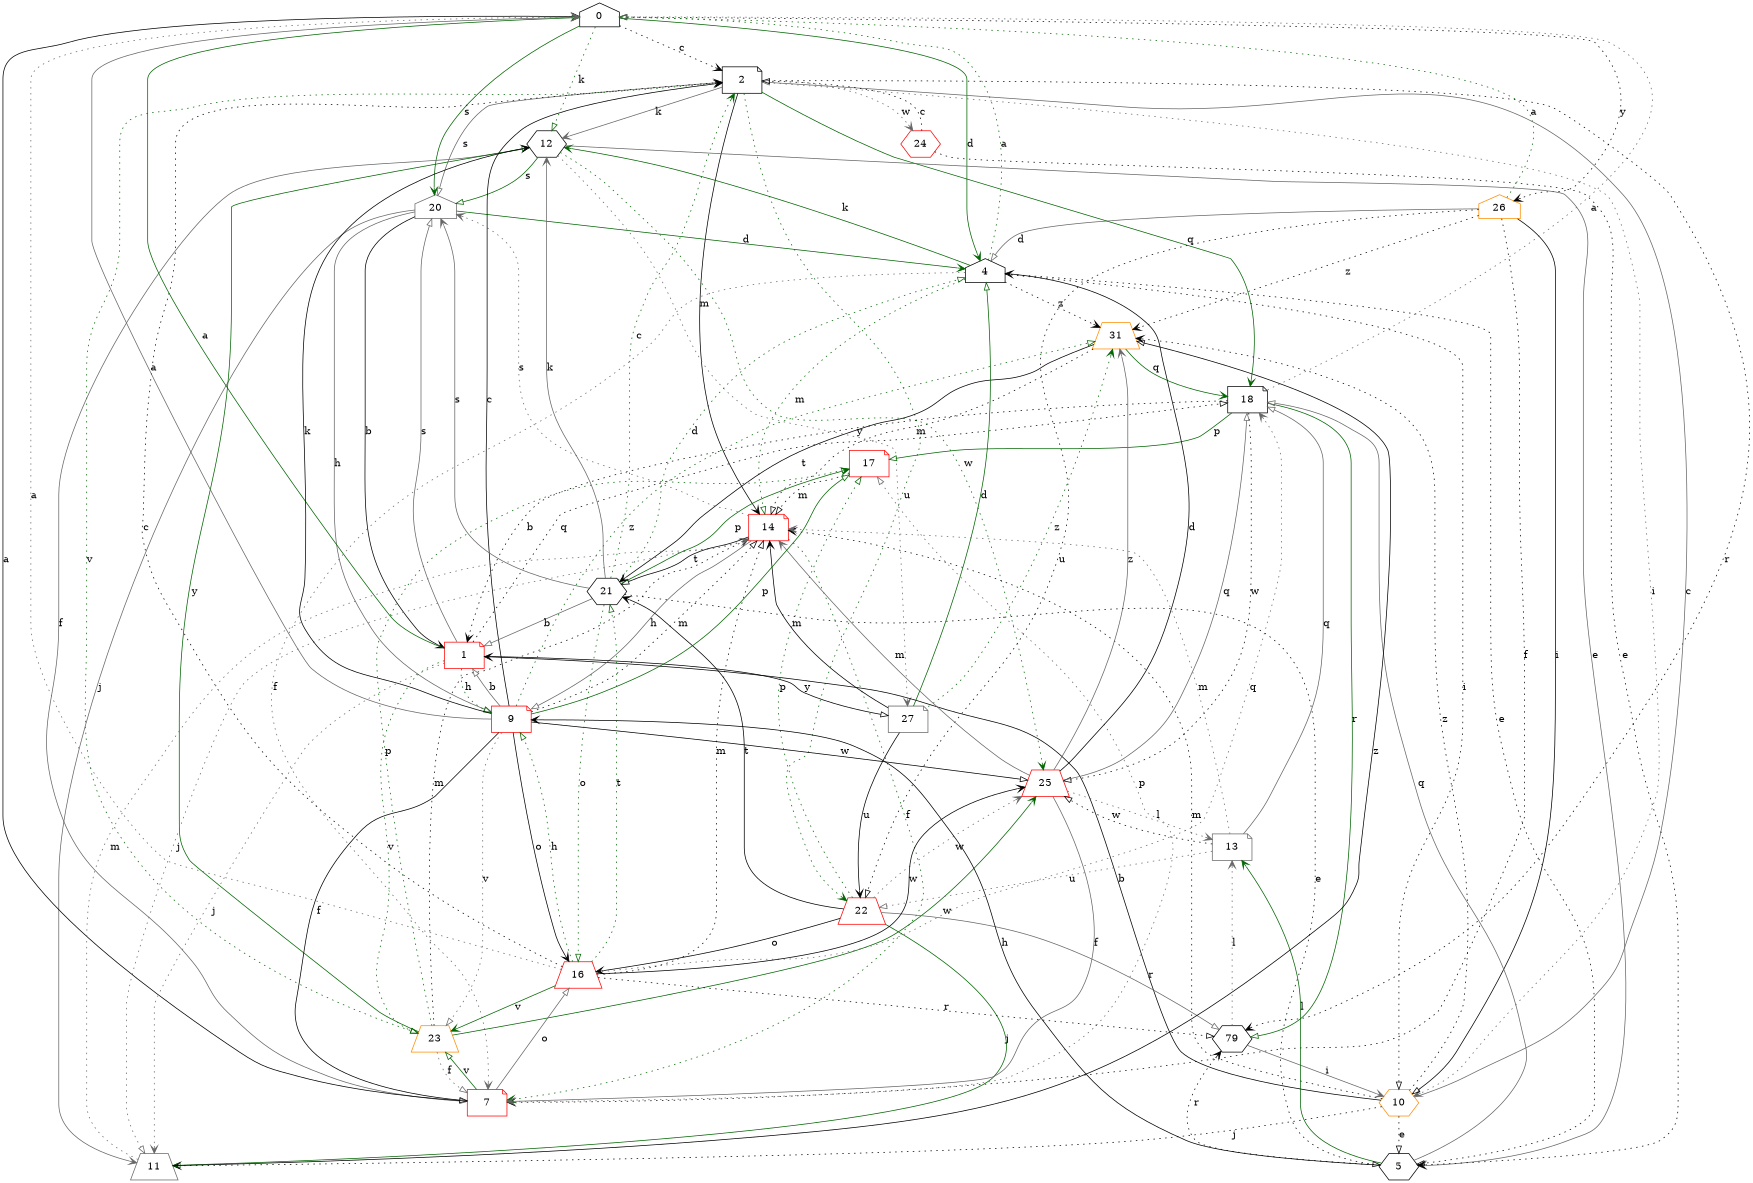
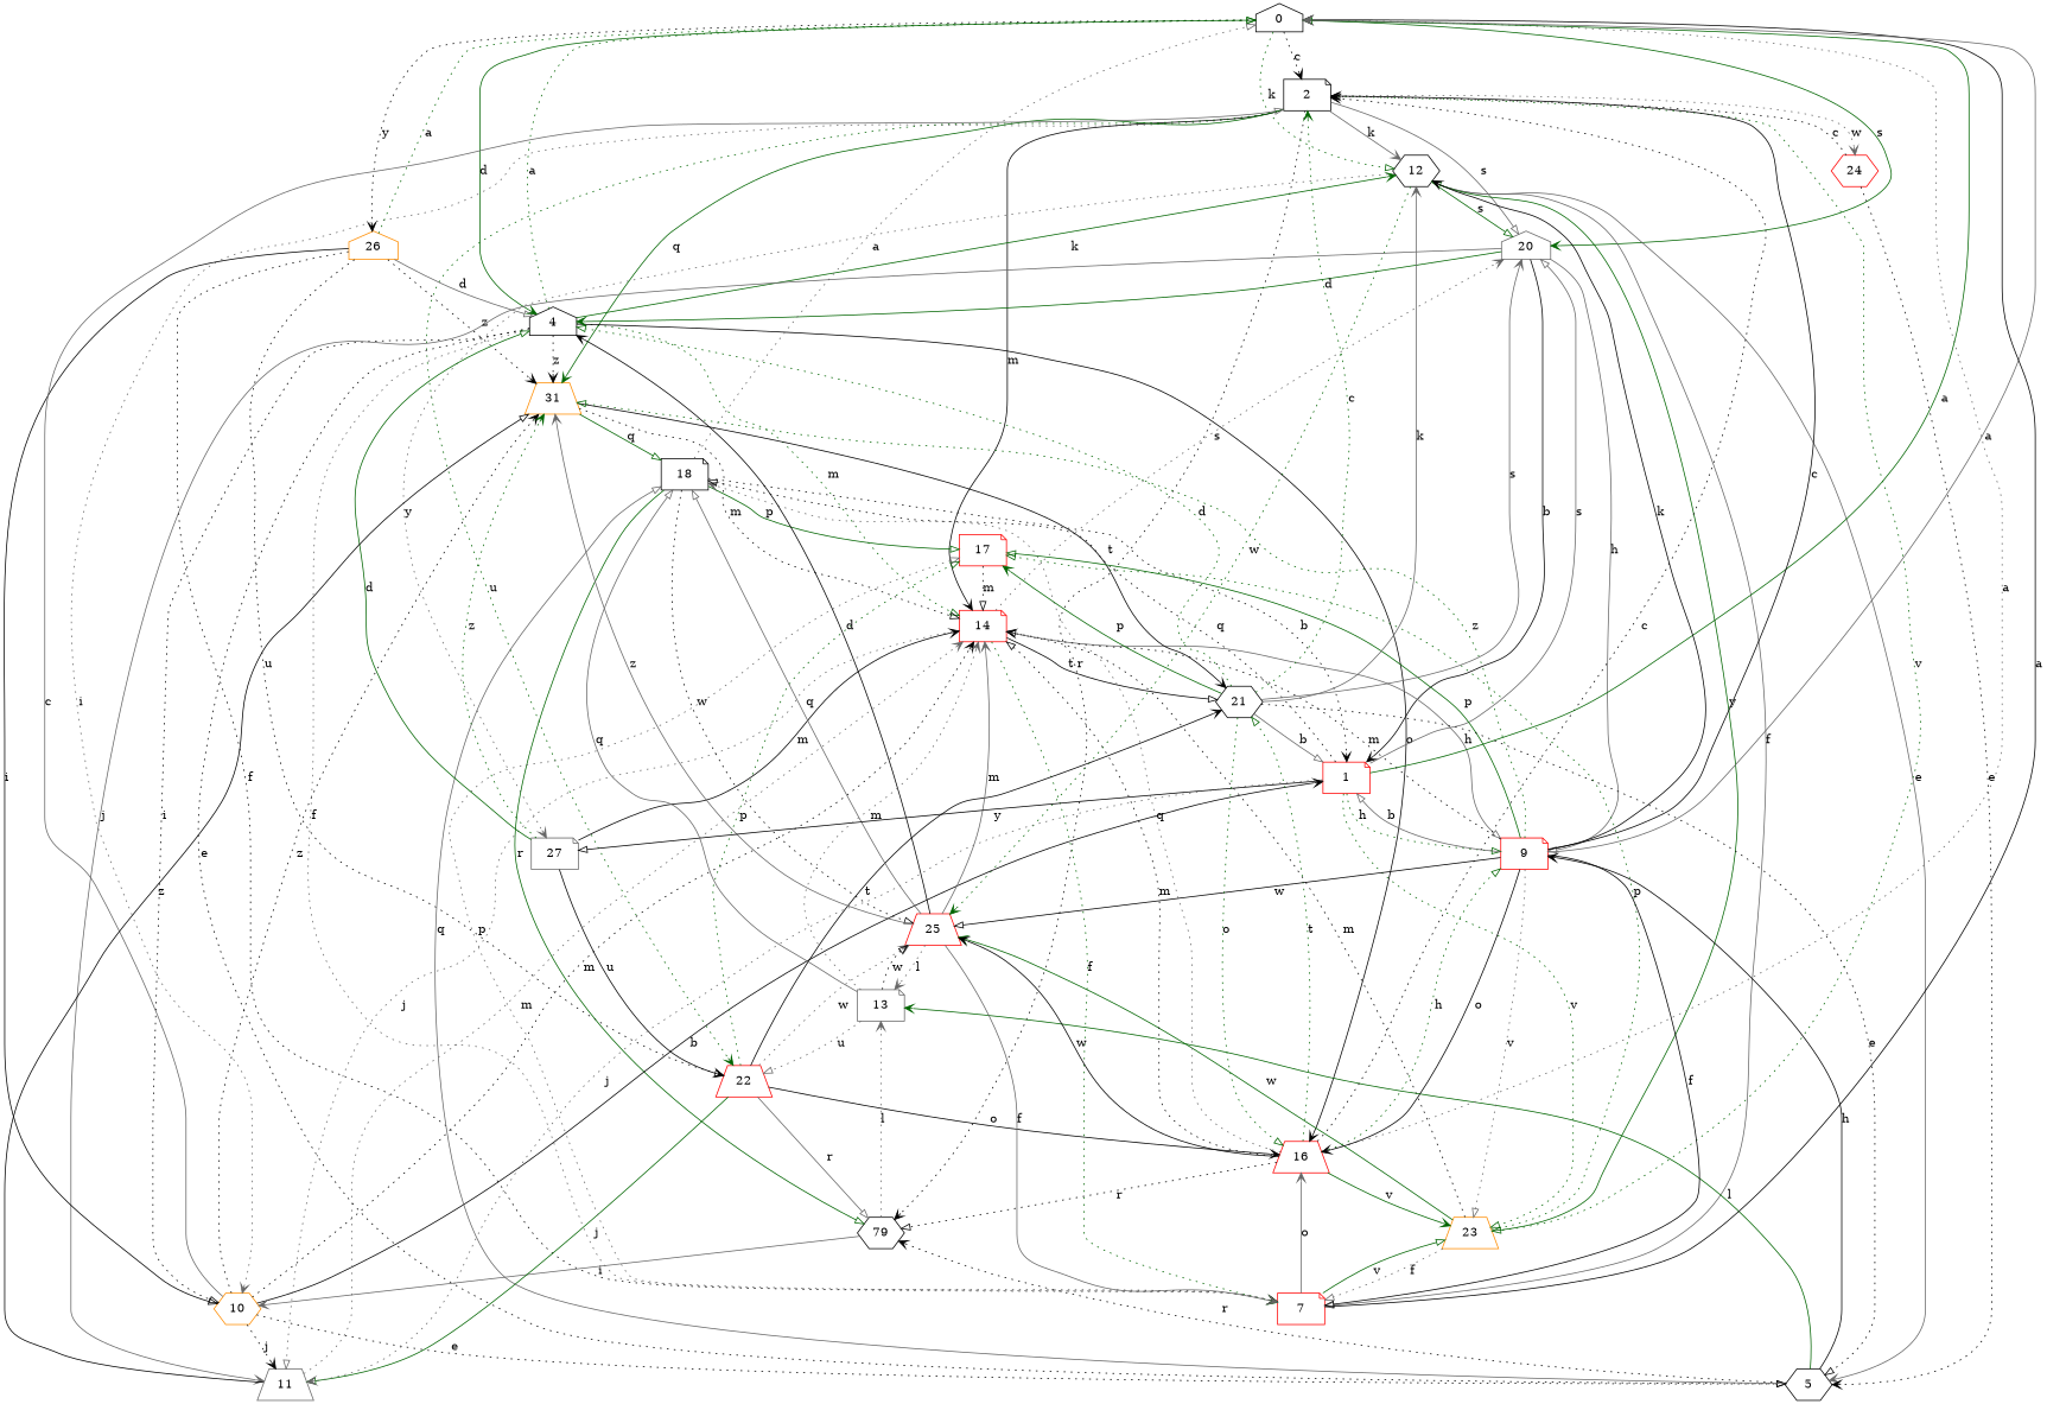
  strict digraph {
    node [color=red shape=note]
    edge [arrowhead=vee color=black style=dotted]
    0 [color=black shape=house]
    2 [color=black]
    4 [color=black shape=house]
    12 [color=black shape=hexagon]
    20 [color=gray40 shape=house]
    26 [color=darkorange shape=house]
    18 [color=black]
    23 [color=darkorange shape=trapezium]
    10 [color=darkorange shape=hexagon]
    14
    n11 [color=black label=79 shape=hexagon]
    22 [shape=trapezium]
    24 [shape=hexagon]
    5 [color=black shape=hexagon]
    7
    16 [shape=trapezium]
    31 [color=darkorange shape=trapezium]
    27 [color=gray40]
    25 [shape=trapezium]
    1
    9
    11 [color=gray40 shape=trapezium]
    17
    21 [color=black shape=hexagon]
    13 [color=gray40]
    0 -> 2 [label=c]
    0 -> 4 [color=darkgreen label=d style=solid]
    0 -> 12 [arrowhead=onormal color=darkgreen label=k]
    0 -> 20 [color=darkgreen label=s style=solid]
    0 -> 26 [label=y]
    2 -> 12 [color=gray40 label=k style=solid]
    2 -> 20 [arrowhead=onormal color=gray40 label=s style=solid]
-   2 -> 18 [color=darkgreen label=q style=solid]
+   2 -> 31 [color=darkgreen label=q style=solid]
    2 -> 23 [arrowhead=onormal color=darkgreen label=v]
    2 -> 10 [color=gray40 label=i]
    2 -> 14 [label=m style=solid]
    2 -> n11 [label=r]
    2 -> 22 [color=darkgreen label=u]
    2 -> 24 [color=gray40 label=w]
    4 -> 0 [arrowhead=onormal color=darkgreen label=a]
    4 -> 12 [color=darkgreen label=k style=solid]
    4 -> 10 [arrowhead=onormal label=i]
    4 -> 14 [arrowhead=onormal color=darkgreen label=m]
    4 -> 5 [arrowhead=onormal label=e]
    4 -> 7 [color=gray40 label=f]
+   4 -> 16 [label=o style=solid]
    4 -> 31 [label=z]
    12 -> 20 [arrowhead=onormal color=darkgreen label=s style=solid]
    12 -> 5 [color=gray40 label=e style=solid]
    12 -> 7 [arrowhead=onormal color=gray40 label=f style=solid]
    12 -> 27 [color=gray40 label=y]
    12 -> 25 [color=darkgreen label=w]
    20 -> 4 [color=darkgreen label=d style=solid]
    20 -> 1 [label=b style=solid]
    20 -> 9 [arrowhead=onormal color=gray40 label=h style=solid]
    20 -> 11 [color=gray40 label=j style=solid]
    26 -> 0 [arrowhead=onormal color=darkgreen label=a]
    26 -> 4 [arrowhead=onormal color=gray40 label=d style=solid]
    26 -> 10 [arrowhead=onormal label=i style=solid]
    26 -> 22 [arrowhead=onormal label=u]
    26 -> 7 [label=f]
    26 -> 31 [label=z]
    18 -> 0 [arrowhead=onormal color=gray40 label=a]
    18 -> n11 [arrowhead=onormal color=darkgreen label=r style=solid]
    18 -> 25 [arrowhead=onormal label=w]
    18 -> 1 [label=b]
    18 -> 17 [arrowhead=onormal color=darkgreen label=p style=solid]
    23 -> 12 [arrowhead=onormal color=darkgreen label=y style=solid]
    23 -> 14 [label=m]
    23 -> 7 [arrowhead=onormal color=gray40 label=f]
    23 -> 25 [color=darkgreen label=w style=solid]
    23 -> 17 [arrowhead=onormal color=darkgreen label=p]
    10 -> 2 [arrowhead=onormal color=gray40 label=c style=solid]
    10 -> 14 [label=m]
    10 -> 5 [arrowhead=onormal label=e]
    10 -> 31 [label=z]
    10 -> 1 [label=b style=solid]
    10 -> 11 [label=j]
    14 -> 20 [color=gray40 label=s]
    14 -> 7 [color=darkgreen label=f]
    14 -> 9 [arrowhead=onormal color=gray40 label=h style=solid]
    14 -> 11 [arrowhead=onormal color=gray40 label=j]
    14 -> 21 [arrowhead=onormal label=t style=solid]
    n11 -> 10 [color=gray40 label=i style=solid]
    n11 -> 13 [color=gray40 label=l]
    22 -> n11 [arrowhead=onormal color=gray40 label=r style=solid]
    22 -> 16 [label=o style=solid]
    22 -> 25 [color=gray40 label=w]
    22 -> 11 [arrowhead=onormal color=darkgreen label=j style=solid]
    22 -> 17 [arrowhead=onormal color=darkgreen label=p]
    22 -> 21 [label=t style=solid]
    24 -> 2 [arrowhead=onormal label=c]
    24 -> 5 [label=e]
    5 -> 18 [arrowhead=onormal color=gray40 label=q style=solid]
    5 -> n11 [label=r]
    5 -> 9 [label=h style=solid]
    5 -> 13 [color=darkgreen label=l style=solid]
    7 -> 0 [label=a style=solid]
    7 -> 23 [arrowhead=onormal color=darkgreen label=v style=solid]
-   7 -> 16 [arrowhead=onormal color=gray40 label=o style=solid]
+   7 -> 16 [color=gray40 label=o style=solid]
    7 -> 17 [arrowhead=onormal color=gray40 label=p]
    16 -> 0 [color=gray40 label=a]
    16 -> 2 [label=c]
    16 -> 18 [color=gray40 label=q]
    16 -> 23 [color=darkgreen label=v style=solid]
    16 -> 14 [arrowhead=onormal label=m]
    16 -> n11 [arrowhead=onormal label=r]
    16 -> 25 [label=w style=solid]
    16 -> 9 [arrowhead=onormal color=darkgreen label=h]
    16 -> 21 [arrowhead=onormal color=darkgreen label=t]
-   31 -> 18 [color=darkgreen label=q style=solid]
+   31 -> 18 [arrowhead=onormal color=darkgreen label=q style=solid]
    31 -> 14 [arrowhead=onormal label=m]
    31 -> 21 [label=t style=solid]
    27 -> 4 [arrowhead=onormal color=darkgreen label=d style=solid]
    27 -> 14 [label=m style=solid]
    27 -> 22 [label=u style=solid]
    27 -> 31 [color=darkgreen label=z]
    25 -> 4 [label=d style=solid]
    25 -> 18 [arrowhead=onormal color=gray40 label=q style=solid]
    25 -> 14 [color=gray40 label=m style=solid]
    25 -> 7 [color=gray40 label=f style=solid]
    25 -> 31 [color=gray40 label=z style=solid]
    25 -> 13 [color=gray40 label=l]
    1 -> 0 [arrowhead=onormal color=darkgreen label=a style=solid]
    1 -> 20 [arrowhead=onormal color=gray40 label=s style=solid]
    1 -> 18 [arrowhead=onormal label=q]
    1 -> 23 [arrowhead=onormal color=darkgreen label=v]
    1 -> 27 [arrowhead=onormal label=y style=solid]
    1 -> 9 [arrowhead=onormal color=darkgreen label=h]
    1 -> 11 [color=gray40 label=j]
    9 -> 0 [color=gray40 label=a style=solid]
    9 -> 2 [label=c style=solid]
    9 -> 12 [label=k style=solid]
    9 -> 23 [arrowhead=onormal color=gray40 label=v]
    9 -> 14 [arrowhead=onormal label=m]
    9 -> 7 [arrowhead=onormal label=f style=solid]
    9 -> 16 [label=o style=solid]
    9 -> 31 [arrowhead=onormal color=darkgreen label=z]
    9 -> 25 [arrowhead=onormal label=w style=solid]
    9 -> 1 [arrowhead=onormal color=gray40 label=b style=solid]
    9 -> 17 [arrowhead=onormal color=darkgreen label=p style=solid]
    11 -> 14 [color=gray40 label=m]
    11 -> 31 [arrowhead=onormal label=z style=solid]
    17 -> 14 [arrowhead=onormal label=m]
    21 -> 2 [color=darkgreen label=c]
    21 -> 4 [arrowhead=onormal color=darkgreen label=d]
    21 -> 12 [color=gray40 label=k style=solid]
    21 -> 20 [color=gray40 label=s style=solid]
    21 -> 5 [arrowhead=onormal label=e]
    21 -> 16 [arrowhead=onormal color=darkgreen label=o]
    21 -> 1 [arrowhead=onormal color=gray40 label=b style=solid]
    21 -> 17 [color=darkgreen label=p style=solid]
    13 -> 18 [arrowhead=onormal color=gray40 label=q style=solid]
    13 -> 14 [color=gray40 label=m]
    13 -> 22 [arrowhead=onormal color=gray40 label=u]
    13 -> 25 [arrowhead=onormal label=w]
  }
